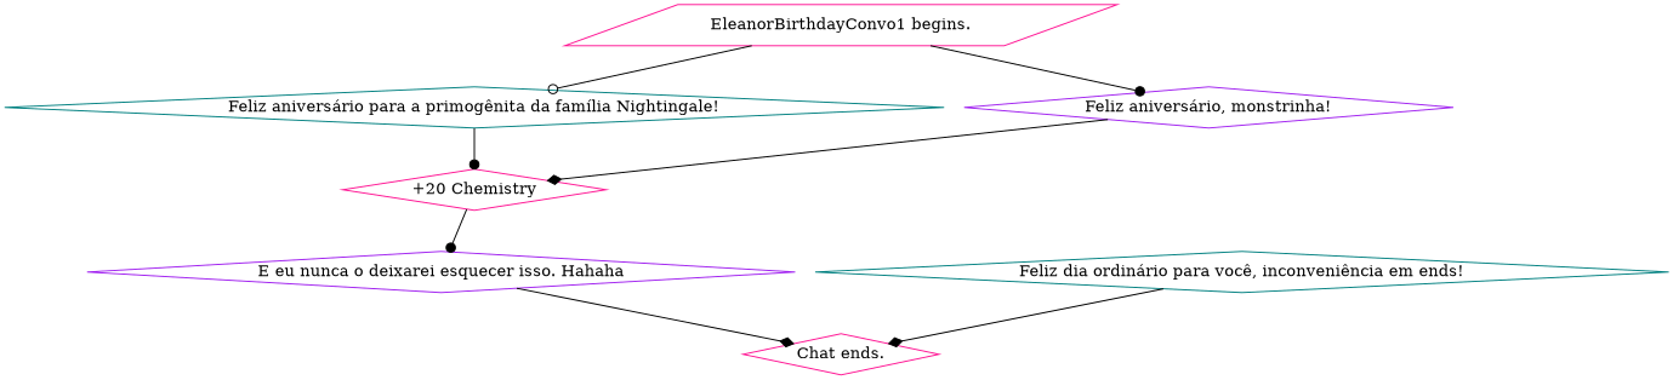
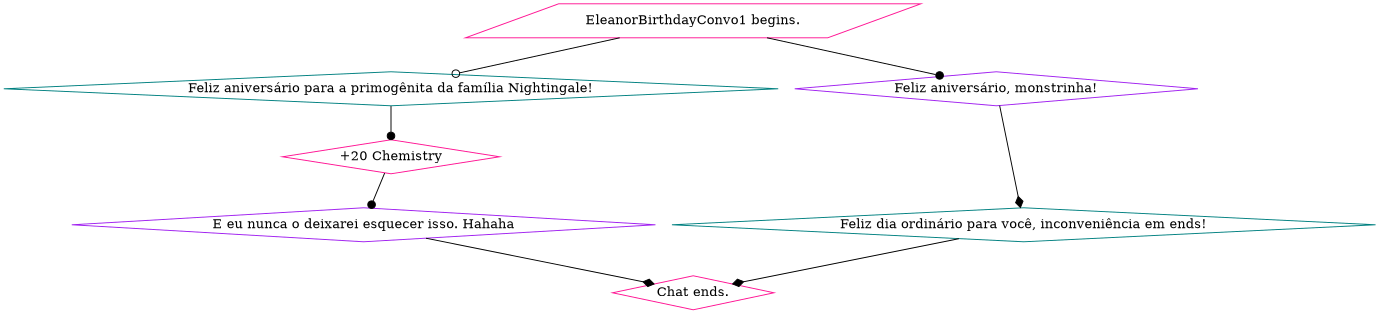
  digraph {
    node [color=deeppink shape=diamond]
    edge [arrowhead=dot]
    "EleanorBirthdayConvo1 begins." [shape=parallelogram]
    n2 [color=teal label="Feliz aniversário para a primogênita da família Nightingale!"]
    n3 [color=purple label="Feliz aniversário, monstrinha!"]
    n4 [label="+20 Chemistry"]
    n5 [color=teal label="Feliz dia ordinário para você, inconveniência em ends!"]
    n6 [color=purple label="E eu nunca o deixarei esquecer isso. Hahaha"]
    "Chat ends."
    "EleanorBirthdayConvo1 begins." -> n2 [arrowhead=odot]
    "EleanorBirthdayConvo1 begins." -> n3
    n2 -> n4
-   n3 -> n4 [arrowhead=diamond]
+   n3 -> n5 [arrowhead=diamond]
    n4 -> n6
    n5 -> "Chat ends." [arrowhead=diamond]
    n6 -> "Chat ends." [arrowhead=diamond]
  }
